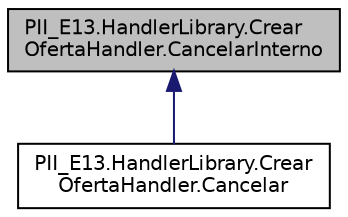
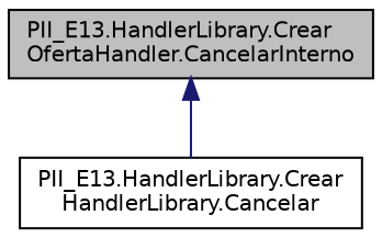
  digraph {
    rankdir=TB
    node [color=black fontname=Helvetica fontsize=10 shape=record style=filled]
    n1 [fillcolor=grey75 fontcolor=black height=0.2 label="PII_E13.HandlerLibrary.Crear\lOfertaHandler.CancelarInterno" width=0.4]
-   n2 [fillcolor=white height=0.2 label="PII_E13.HandlerLibrary.Crear\lOfertaHandler.Cancelar" width=0.4]
+   n2 [fillcolor=white height=0.2 label="PII_E13.HandlerLibrary.Crear\lHandlerLibrary.Cancelar" width=0.4]
    n1 -> n2 [color=midnightblue dir=back fontname=Helvetica fontsize=10 labelfontname=Helvetica labelfontsize=10 style=solid]
  }
